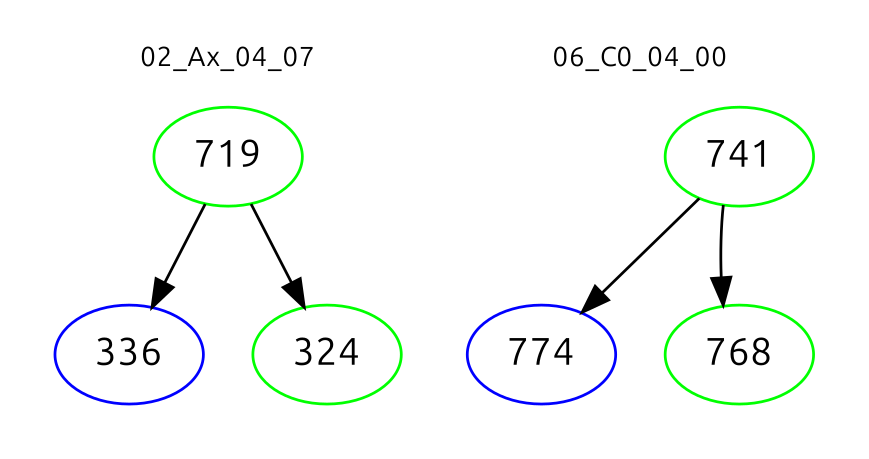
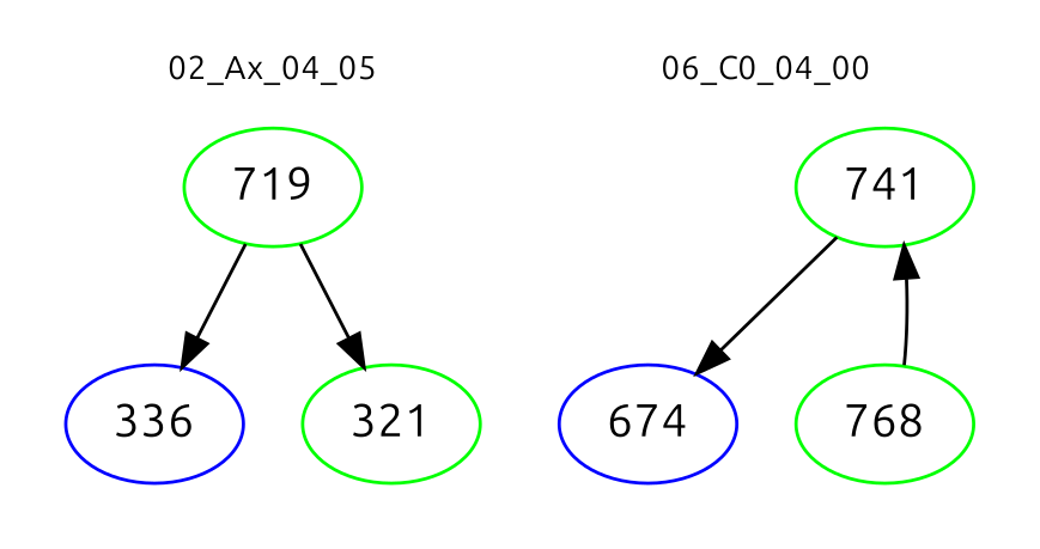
  digraph {
    fontname=Ubuntu
    node [color=green fontname=Ubuntu]
    edge [color=black fontname=Ubuntu]
    n1 [label=719]
    n2 [color=blue label=336]
-   n3 [label=324]
+   n3 [label=321]
    n4 [label=741]
-   n5 [color=blue label=774]
+   n5 [color=blue label=674]
    n6 [label=768]
    subgraph cluster_1 {
      color=white
      fontsize=10
-     label="02_Ax_04_07"
+     label="02_Ax_04_05"
      n1
      n2
      n3
    }
    subgraph cluster_2 {
      color=white
      fontsize=10
      label="06_C0_04_00"
      n4
      n5
      n6
    }
    n1 -> n2
    n1 -> n3
    n4 -> n5
-   n4 -> n6
+   n6 -> n4
  }
